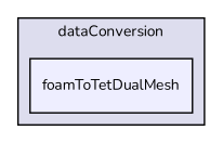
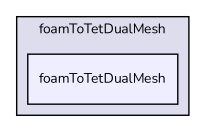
  digraph {
    compound=true
    fontname=Nunito
    n1 [fillcolor="#eeeeff" fontname=Nunito fontsize=10 label=foamToTetDualMesh pencolor=black shape=box style=filled]
    subgraph cluster_1 {
      bgcolor="#ddddee"
      fontsize=10
-     label=dataConversion
+     label=foamToTetDualMesh
      pencolor=black
      n1
    }
  }
